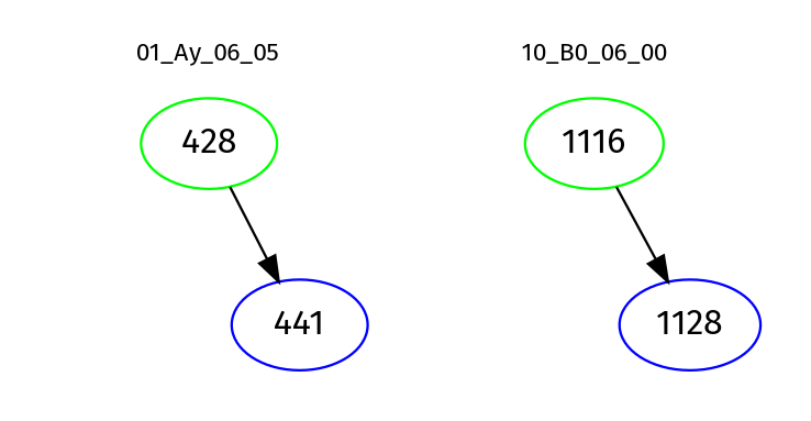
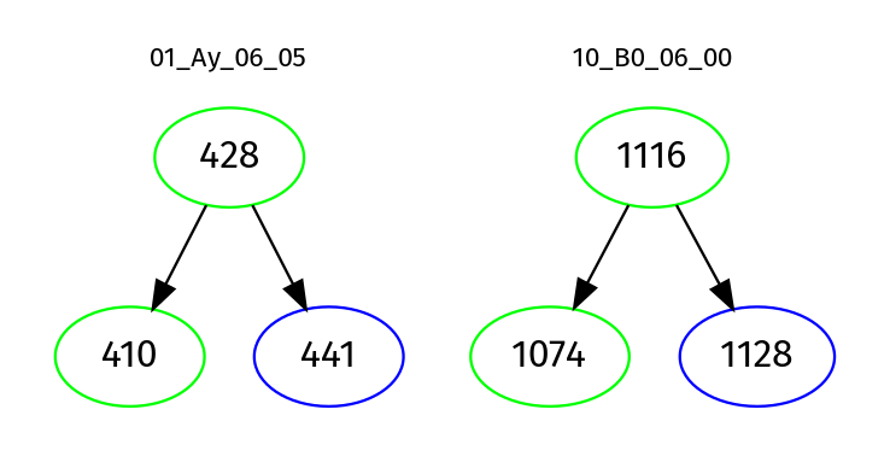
  digraph {
    fontname="Fira Sans"
    node [color=green fontname="Fira Sans"]
    edge [color=black fontname="Fira Sans"]
    n1 [label=428]
+   n2 [label=410]
    n3 [color=blue label=441]
    n4 [label=1116]
+   n5 [label=1074]
    n6 [color=blue label=1128]
    subgraph cluster_1 {
      color=white
      fontsize=10
      label="01_Ay_06_05"
      n1
+     n2
      n3
    }
    subgraph cluster_2 {
      color=white
      fontsize=10
      label="10_B0_06_00"
      n4
+     n5
      n6
    }
+   n1 -> n2
    n1 -> n3
+   n4 -> n5
    n4 -> n6
  }
